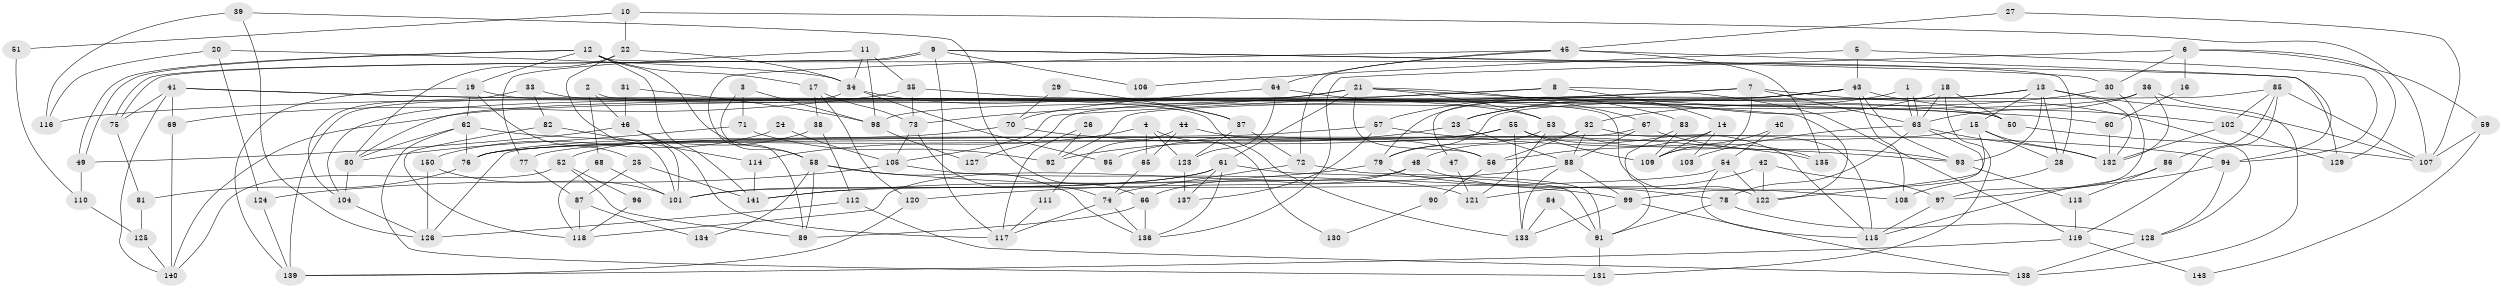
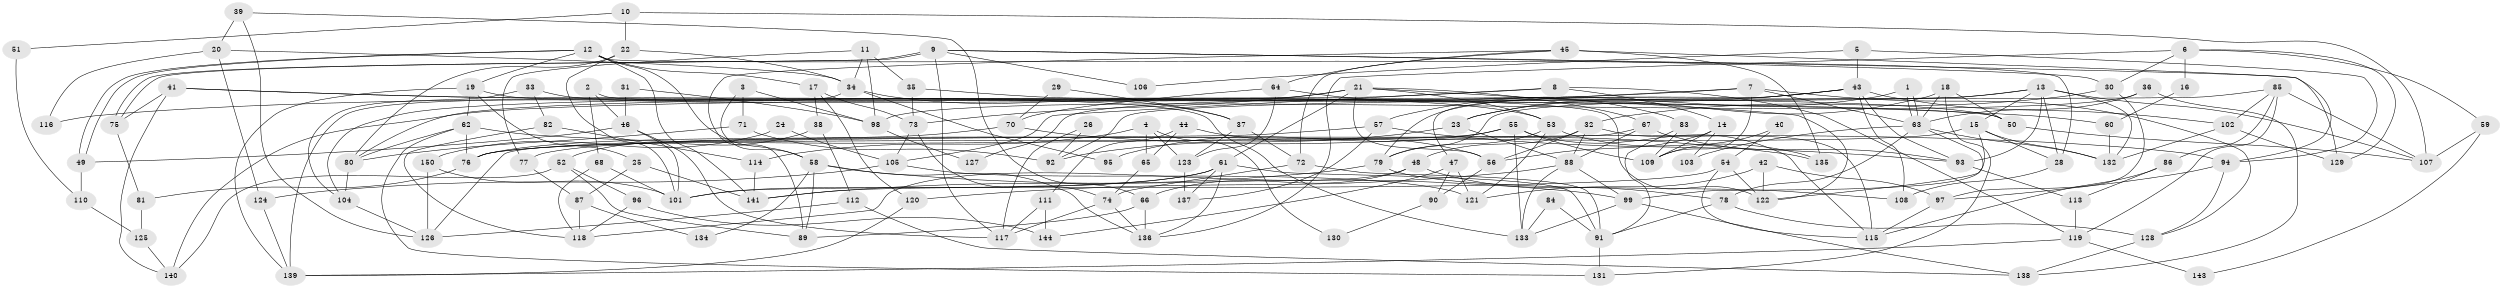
  graph {
    node [color=gray90 style=filled]
    1
    23
    63
    88
    92
    122
    132
    103
    78
    2
    46
    68
    117
    49
    101
    118
    3
    58
    71
    98
    136
    99
    89
    134
    80
    127
    4
    65
    114
    123
    130
    74
    141
    137
    5
    43
    94
    106
    79
    93
    108
    47
    57
    102
    128
    97
    6
    16
    30
    59
    129
    60
    32
    107
    143
    7
    109
    116
    138
    8
    14
    105
    119
    56
    104
    124
    121
    139
    9
    75
    81
    10
    22
    51
    34
    110
    11
    35
    77
    37
    95
    73
    53
-   69
    87
    12
    17
    19
    28
    38
    120
    25
    62
    133
    13
    15
    140
    113
    90
    52
    112
    18
    50
    131
    76
    20
    21
    61
    67
    135
    91
    126
    24
    n114 [label=150]
    26
-   27
    45
    72
    64
    29
    70
    48
    115
    31
    66
    33
    82
    36
    96
    39
    40
    54
    41
    42
+   144
    44
    111
    83
    125
    55
    84
    85
    86
    1 -- 23
    1 -- 63
    1 -- 63
    23 -- 88
    23 -- 92
    63 -- 122
    63 -- 132
    63 -- 103
    63 -- 78
    88 -- 99
    88 -- 120
    88 -- 133
    78 -- 128
    78 -- 91
    2 -- 122
    2 -- 46
    2 -- 68
    46 -- 117
    46 -- 49
    46 -- 101
    68 -- 101
    68 -- 118
    49 -- 110
    3 -- 58
    3 -- 71
    3 -- 98
    58 -- 136
    58 -- 99
    58 -- 89
    58 -- 134
    71 -- 92
    71 -- 80
    98 -- 127
    99 -- 138
    99 -- 133
    80 -- 104
    4 -- 65
    4 -- 114
    4 -- 123
    4 -- 130
    65 -- 74
    114 -- 141
    123 -- 137
    74 -- 117
    74 -- 136
    5 -- 43
    5 -- 94
    5 -- 106
    43 -- 79
    43 -- 93
    43 -- 108
    43 -- 47
    43 -- 57
    43 -- 102
    94 -- 128
    94 -- 97
    79 -- 141
    79 -- 108
    93 -- 113
    47 -- 121
+   47 -- 90
+   47 -- 144
    57 -- 137
    57 -- 93
    57 -- 76
    102 -- 132
    102 -- 129
    128 -- 138
    97 -- 115
    6 -- 136
    6 -- 16
    6 -- 30
    6 -- 59
    6 -- 129
    16 -- 60
    30 -- 97
    30 -- 32
    59 -- 107
    59 -- 143
    60 -- 132
    32 -- 88
    32 -- 56
    32 -- 48
    32 -- 115
    7 -- 63
    7 -- 127
    7 -- 128
    7 -- 109
    7 -- 116
    8 -- 80
    8 -- 14
    8 -- 105
    8 -- 119
    14 -- 103
    14 -- 109
    14 -- 56
    105 -- 124
    105 -- 121
    119 -- 143
    119 -- 139
    56 -- 90
    104 -- 126
    124 -- 139
    9 -- 117
    9 -- 106
    9 -- 30
    9 -- 129
    9 -- 75
    9 -- 75
    75 -- 81
    81 -- 125
    10 -- 107
    10 -- 22
    10 -- 51
    22 -- 101
    22 -- 80
    22 -- 34
    51 -- 110
    34 -- 139
    34 -- 37
    34 -- 95
    110 -- 125
    11 -- 98
    11 -- 34
    11 -- 35
    11 -- 77
    35 -- 73
    35 -- 53
-   35 -- 69
    77 -- 87
    37 -- 123
    37 -- 72
    73 -- 74
    73 -- 105
    53 -- 79
    53 -- 121
    53 -- 135
-   69 -- 140
    87 -- 118
    87 -- 134
    12 -- 49
    12 -- 49
    12 -- 58
    12 -- 141
    12 -- 17
    12 -- 19
    12 -- 28
    17 -- 73
    17 -- 38
    17 -- 120
    19 -- 139
    19 -- 25
    19 -- 62
    19 -- 133
    28 -- 108
    38 -- 52
    38 -- 112
    120 -- 139
    25 -- 141
    25 -- 87
    62 -- 80
    62 -- 94
    62 -- 131
    62 -- 76
    13 -- 132
    13 -- 79
    13 -- 93
    13 -- 107
    13 -- 28
    13 -- 15
    13 -- 140
    15 -- 132
    15 -- 99
    15 -- 77
    15 -- 28
    113 -- 119
    90 -- 130
    52 -- 89
    52 -- 140
    52 -- 96
    112 -- 138
    112 -- 126
    18 -- 23
    18 -- 63
    18 -- 50
    18 -- 131
    50 -- 107
    76 -- 81
    20 -- 116
    20 -- 124
    20 -- 34
    21 -- 122
    21 -- 56
    21 -- 104
    21 -- 73
    21 -- 53
    21 -- 61
    21 -- 67
    61 -- 101
    61 -- 136
    61 -- 141
    61 -- 137
    61 -- 91
    67 -- 88
    67 -- 93
    67 -- 126
    91 -- 131
    24 -- 105
    24 -- n114
    n114 -- 101
    n114 -- 126
    26 -- 92
    26 -- 117
-   27 -- 107
-   27 -- 45
    45 -- 89
    45 -- 94
    45 -- 135
    45 -- 72
    45 -- 64
    72 -- 74
    72 -- 91
    64 -- 123
    64 -- 70
    64 -- 83
    29 -- 37
    29 -- 70
    70 -- 76
    70 -- 135
    48 -- 78
    48 -- 118
    48 -- 66
    31 -- 46
    31 -- 98
    66 -- 136
    66 -- 89
    33 -- 104
    33 -- 50
    33 -- 82
    82 -- 118
    82 -- 114
    36 -- 63
-   36 -- 132
    36 -- 98
    36 -- 138
    96 -- 118
-   39 -- 116
+   96 -- 144
+   39 -- 20
    39 -- 126
    39 -- 66
    40 -- 109
    40 -- 54
    54 -- 122
    54 -- 101
    54 -- 115
    41 -- 60
    41 -- 75
-   41 -- 69
    41 -- 140
    41 -- 50
    42 -- 122
    42 -- 97
    42 -- 121
    44 -- 65
    44 -- 56
    44 -- 111
    111 -- 117
+   111 -- 144
    83 -- 109
    83 -- 91
    125 -- 140
    55 -- 109
    55 -- 95
    55 -- 133
    55 -- 76
    55 -- 115
    84 -- 133
    84 -- 91
    85 -- 92
    85 -- 102
    85 -- 107
    85 -- 119
    85 -- 86
    86 -- 113
    86 -- 115
  }
